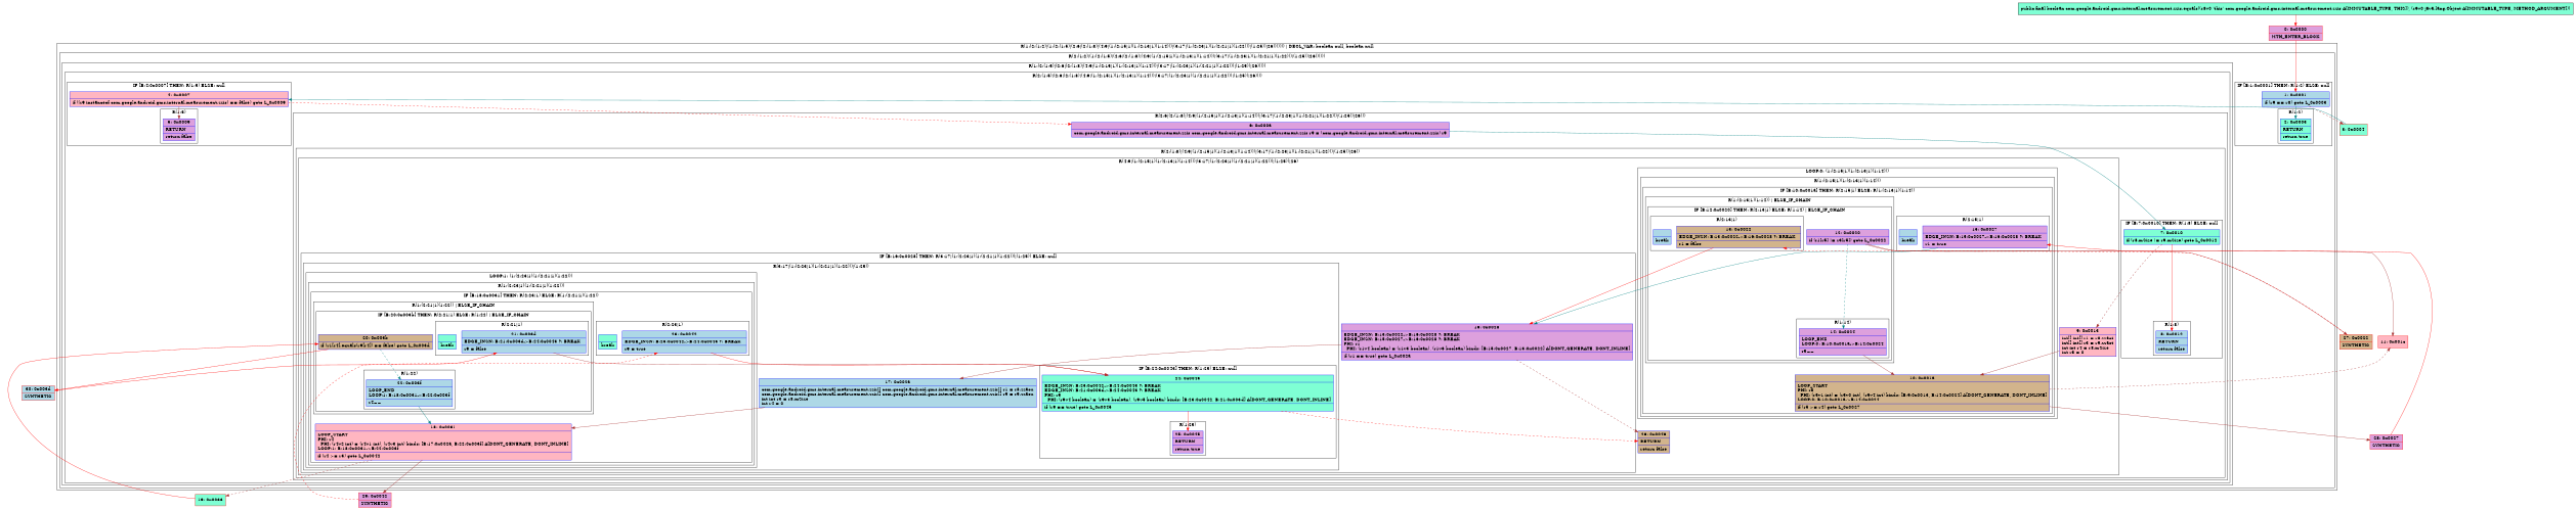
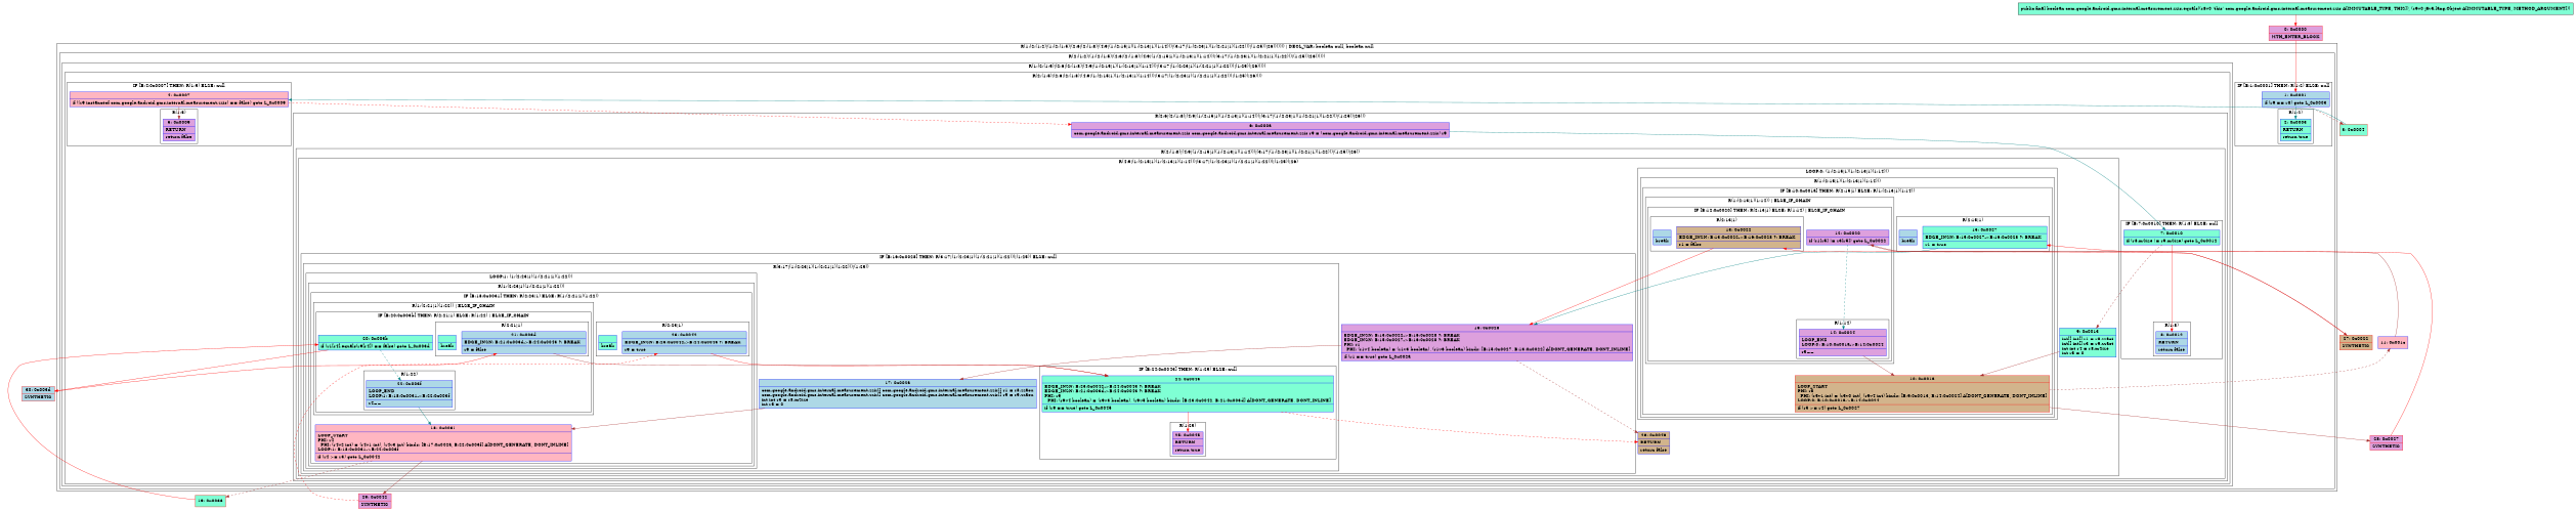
  digraph {
    node [color=blue fillcolor=aquamarine shape=record style=filled]
    edge [color=brown]
    n1 [label="{2\:\ 0x0003|RETURN\l|return true\l}"]
    n2 [fillcolor=lightblue label="{1\:\ 0x0001|if (r9 == r8) goto L_0x0003\l}"]
    n3 [fillcolor=plum label="{5\:\ 0x0009|RETURN\l|return false\l}"]
    n4 [fillcolor=lightpink label="{4\:\ 0x0007|if ((r9 instanceof com.google.android.gms.internal.measurement.zzis) == false) goto L_0x0009\l}"]
    n5 [fillcolor=lightblue label="{8\:\ 0x0012|RETURN\l|return false\l}"]
    n6 [label="{7\:\ 0x0010|if (r8.mSize != r9.mSize) goto L_0x0012\l}"]
-   n7 [fillcolor=plum label="{15\:\ 0x0027|EDGE_INSN: B:15:0x0027\-\>B:16:0x0028 ?: BREAK  \l|r1 = true\l}"]
+   n7 [label="{15\:\ 0x0027|EDGE_INSN: B:15:0x0027\-\>B:16:0x0028 ?: BREAK  \l|r1 = true\l}"]
    n8 [fillcolor=lightblue label="{|break\l}"]
    n9 [fillcolor=tan label="{13\:\ 0x0022|EDGE_INSN: B:13:0x0022\-\>B:16:0x0028 ?: BREAK  \l|r1 = false\l}"]
    n10 [fillcolor=lightblue label="{|break\l}"]
    n11 [fillcolor=plum label="{14\:\ 0x0024|LOOP_END\lLOOP:0: B:10:0x001a\-\>B:14:0x0024\l|r5++\l}"]
    n12 [fillcolor=plum label="{12\:\ 0x0020|if (r1[r5] != r3[r5]) goto L_0x0022\l}"]
-   n13 [fillcolor=tan label="{10\:\ 0x001a|LOOP_START\lPHI: r5 \l  PHI: (r5v1 int) = (r5v0 int), (r5v4 int) binds: [B:9:0x0013, B:14:0x0024] A[DONT_GENERATE, DONT_INLINE]\lLOOP:0: B:10:0x001a\-\>B:14:0x0024\l|if (r5 \>= r4) goto L_0x0027\l}"]
+   n13 [color=red fillcolor=tan label="{10\:\ 0x001a|LOOP_START\lPHI: r5 \l  PHI: (r5v1 int) = (r5v0 int), (r5v4 int) binds: [B:9:0x0013, B:14:0x0024] A[DONT_GENERATE, DONT_INLINE]\lLOOP:0: B:10:0x001a\-\>B:14:0x0024\l|if (r5 \>= r4) goto L_0x0027\l}"]
    n14 [fillcolor=lightblue label="{23\:\ 0x0042|EDGE_INSN: B:23:0x0042\-\>B:24:0x0043 ?: BREAK  \l|r9 = true\l}"]
    n15 [label="{|break\l}"]
    n16 [fillcolor=lightblue label="{21\:\ 0x003d|EDGE_INSN: B:21:0x003d\-\>B:24:0x0043 ?: BREAK  \l|r9 = false\l}"]
    n17 [label="{|break\l}"]
    n18 [fillcolor=lightblue label="{22\:\ 0x003f|LOOP_END\lLOOP:1: B:18:0x0031\-\>B:22:0x003f\l|r4++\l}"]
-   n19 [fillcolor=tan label="{20\:\ 0x003b|if (r1[r4].equals(r9[r4]) == false) goto L_0x003d\l}"]
+   n19 [label="{20\:\ 0x003b|if (r1[r4].equals(r9[r4]) == false) goto L_0x003d\l}"]
    n20 [fillcolor=lightpink label="{18\:\ 0x0031|LOOP_START\lPHI: r4 \l  PHI: (r4v2 int) = (r4v1 int), (r4v3 int) binds: [B:17:0x002a, B:22:0x003f] A[DONT_GENERATE, DONT_INLINE]\lLOOP:1: B:18:0x0031\-\>B:22:0x003f\l|if (r4 \>= r3) goto L_0x0042\l}"]
    n21 [fillcolor=plum label="{25\:\ 0x0045|RETURN\l|return true\l}"]
    n22 [label="{24\:\ 0x0043|EDGE_INSN: B:23:0x0042\-\>B:24:0x0043 ?: BREAK  \lEDGE_INSN: B:21:0x003d\-\>B:24:0x0043 ?: BREAK  \lPHI: r9 \l  PHI: (r9v4 boolean) = (r9v3 boolean), (r9v5 boolean) binds: [B:23:0x0042, B:21:0x003d] A[DONT_GENERATE, DONT_INLINE]\l|if (r9 == true) goto L_0x0045\l}"]
-   n23 [fillcolor=lightblue label="{17\:\ 0x002a|com.google.android.gms.internal.measurement.zzir[] com.google.android.gms.internal.measurement.zzir[] r1 = r8.zzaou\lcom.google.android.gms.internal.measurement.zzir[] com.google.android.gms.internal.measurement.zzir[] r9 = r9.zzaou\lint int r3 = r8.mSize\lint r4 = 0\l}"]
+   n23 [fillcolor=lightblue label="{17\:\ 0x002a|com.google.android.gms.internal.measurement.zzir[] com.google.android.gms.internal.measurement.zzir[] r1 = r8.zzaou\lcom.google.android.gms.internal.measurement.zzir[] com.google.android.gms.internal.measurement.zzir[] r9 = r9.zzaou\lint int r3 = r8.mSize\lint r5 = 0\l}"]
    n24 [fillcolor=plum label="{16\:\ 0x0028|EDGE_INSN: B:13:0x0022\-\>B:16:0x0028 ?: BREAK  \lEDGE_INSN: B:15:0x0027\-\>B:16:0x0028 ?: BREAK  \lPHI: r1 \l  PHI: (r1v4 boolean) = (r1v3 boolean), (r1v6 boolean) binds: [B:15:0x0027, B:13:0x0022] A[DONT_GENERATE, DONT_INLINE]\l|if (r1 == true) goto L_0x002a\l}"]
-   n25 [fillcolor=lightpink label="{9\:\ 0x0013|int[] int[] r1 = r8.zzaot\lint[] int[] r3 = r9.zzaot\lint int r4 = r8.mSize\lint r5 = 0\l}"]
+   n25 [label="{9\:\ 0x0013|int[] int[] r1 = r8.zzaot\lint[] int[] r3 = r9.zzaot\lint int r4 = r8.mSize\lint r5 = 0\l}"]
    n26 [fillcolor=tan label="{26\:\ 0x0046|RETURN\l|return false\l}"]
    n27 [fillcolor=plum label="{6\:\ 0x000a|com.google.android.gms.internal.measurement.zzis com.google.android.gms.internal.measurement.zzis r9 = (com.google.android.gms.internal.measurement.zzis) r9\l}"]
    n28 [color=red label="{3\:\ 0x0004}"]
    n29 [color=red fillcolor=tan label="{27\:\ 0x0022|SYNTHETIC\l}"]
-   n30 [color=red fillcolor=lightpink label="{11\:\ 0x001c}"]
+   n30 [fillcolor=lightpink label="{11\:\ 0x001c}"]
    n31 [color=red fillcolor=plum label="{28\:\ 0x0027|SYNTHETIC\l}"]
    n32 [color=red fillcolor=lightblue label="{30\:\ 0x003d|SYNTHETIC\l}"]
    n33 [color=red label="{19\:\ 0x0033}"]
    n34 [color=red fillcolor=plum label="{29\:\ 0x0042|SYNTHETIC\l}"]
    n35 [color=red fillcolor=plum label="{0\:\ 0x0000|MTH_ENTER_BLOCK\l}"]
    n36 [label="{public final boolean com.google.android.gms.internal.measurement.zzis.equals((r8v0 'this' com.google.android.gms.internal.measurement.zzis A[IMMUTABLE_TYPE, THIS]), (r9v0 java.lang.Object A[IMMUTABLE_TYPE, METHOD_ARGUMENT])) }" color=""]
    subgraph cluster_1 {
      label="R(1:(2:(1:2)|(1:(2:(1:5)|(2:6|(2:(1:8)|(4:9|(1:(2:15|1)(1:(2:13|1)(1:14)))|(3:17|(1:(2:23|1)(1:(2:21|1)(1:22)))|(1:25))|26))))))) | DECL_VAR: boolean null, boolean null\l"
      subgraph cluster_2 {
        label="R(2:(1:2)|(1:(2:(1:5)|(2:6|(2:(1:8)|(4:9|(1:(2:15|1)(1:(2:13|1)(1:14)))|(3:17|(1:(2:23|1)(1:(2:21|1)(1:22)))|(1:25))|26))))))"
        subgraph cluster_3 {
          label="IF [B:1:0x0001] THEN: R(1:2) ELSE: null"
          n2
          subgraph cluster_4 {
            label="R(1:2)"
            n1
          }
        }
        subgraph cluster_5 {
          label="R(1:(2:(1:5)|(2:6|(2:(1:8)|(4:9|(1:(2:15|1)(1:(2:13|1)(1:14)))|(3:17|(1:(2:23|1)(1:(2:21|1)(1:22)))|(1:25))|26)))))"
          subgraph cluster_6 {
            label="R(2:(1:5)|(2:6|(2:(1:8)|(4:9|(1:(2:15|1)(1:(2:13|1)(1:14)))|(3:17|(1:(2:23|1)(1:(2:21|1)(1:22)))|(1:25))|26))))"
            subgraph cluster_7 {
              label="IF [B:4:0x0007] THEN: R(1:5) ELSE: null"
              n4
              subgraph cluster_8 {
                label="R(1:5)"
                n3
              }
            }
            subgraph cluster_9 {
              label="R(2:6|(2:(1:8)|(4:9|(1:(2:15|1)(1:(2:13|1)(1:14)))|(3:17|(1:(2:23|1)(1:(2:21|1)(1:22)))|(1:25))|26)))"
              n27
              subgraph cluster_10 {
                label="R(2:(1:8)|(4:9|(1:(2:15|1)(1:(2:13|1)(1:14)))|(3:17|(1:(2:23|1)(1:(2:21|1)(1:22)))|(1:25))|26))"
                subgraph cluster_11 {
                  label="IF [B:7:0x0010] THEN: R(1:8) ELSE: null"
                  n6
                  subgraph cluster_12 {
                    label="R(1:8)"
                    n5
                  }
                }
                subgraph cluster_13 {
                  label="R(4:9|(1:(2:15|1)(1:(2:13|1)(1:14)))|(3:17|(1:(2:23|1)(1:(2:21|1)(1:22)))|(1:25))|26)"
                  n25
                  n26
                  subgraph cluster_14 {
                    label="LOOP:0: (1:(2:15|1)(1:(2:13|1)(1:14)))"
                    subgraph cluster_15 {
                      label="R(1:(2:15|1)(1:(2:13|1)(1:14)))"
                      subgraph cluster_16 {
                        label="IF [B:10:0x001a] THEN: R(2:15|1) ELSE: R(1:(2:13|1)(1:14))"
                        n13
                        subgraph cluster_17 {
                          label="R(2:15|1)"
                          n7
                          n8
                        }
                        subgraph cluster_18 {
                          label="R(1:(2:13|1)(1:14)) | ELSE_IF_CHAIN\l"
                          subgraph cluster_19 {
                            label="IF [B:12:0x0020] THEN: R(2:13|1) ELSE: R(1:14) | ELSE_IF_CHAIN\l"
                            n12
                            subgraph cluster_20 {
                              label="R(2:13|1)"
                              n9
                              n10
                            }
                            subgraph cluster_21 {
                              label="R(1:14)"
                              n11
                            }
                          }
                        }
                      }
                    }
                  }
                  subgraph cluster_22 {
                    label="IF [B:16:0x0028] THEN: R(3:17|(1:(2:23|1)(1:(2:21|1)(1:22)))|(1:25)) ELSE: null"
                    n24
                    subgraph cluster_23 {
                      label="R(3:17|(1:(2:23|1)(1:(2:21|1)(1:22)))|(1:25))"
                      n23
                      subgraph cluster_24 {
                        label="LOOP:1: (1:(2:23|1)(1:(2:21|1)(1:22)))"
                        subgraph cluster_25 {
                          label="R(1:(2:23|1)(1:(2:21|1)(1:22)))"
                          subgraph cluster_26 {
                            label="IF [B:18:0x0031] THEN: R(2:23|1) ELSE: R(1:(2:21|1)(1:22))"
                            n20
                            subgraph cluster_27 {
                              label="R(2:23|1)"
                              n14
                              n15
                            }
                            subgraph cluster_28 {
                              label="R(1:(2:21|1)(1:22)) | ELSE_IF_CHAIN\l"
                              subgraph cluster_29 {
                                label="IF [B:20:0x003b] THEN: R(2:21|1) ELSE: R(1:22) | ELSE_IF_CHAIN\l"
                                n19
                                subgraph cluster_30 {
                                  label="R(2:21|1)"
                                  n16
                                  n17
                                }
                                subgraph cluster_31 {
                                  label="R(1:22)"
                                  n18
                                }
                              }
                            }
                          }
                        }
                      }
                      subgraph cluster_32 {
                        label="IF [B:24:0x0043] THEN: R(1:25) ELSE: null"
                        n22
                        subgraph cluster_33 {
                          label="R(1:25)"
                          n21
                        }
                      }
                    }
                  }
                }
              }
            }
          }
        }
      }
    }
    n2 -> n1 [color=teal]
    n2 -> n28 [style=dashed]
    n4 -> n3
    n4 -> n27 [color=red style=dashed]
    n6 -> n5 [color=red]
    n6 -> n25 [style=dashed]
    n7 -> n24 [color=teal]
    n9 -> n24 [color=red]
    n11 -> n13
    n12 -> n11 [color=teal style=dashed]
    n12 -> n29
    n13 -> n30 [style=dashed]
    n13 -> n31
    n14 -> n22 [color=red]
    n16 -> n22
    n18 -> n20 [color=teal]
    n19 -> n18 [color=teal style=dashed]
    n19 -> n32 [color=red]
    n20 -> n33 [style=dashed]
    n20 -> n34
    n22 -> n21 [color=red]
    n22 -> n26 [color=red style=dashed]
    n23 -> n20
    n24 -> n23
    n24 -> n26 [style=dashed]
    n25 -> n13
    n27 -> n6 [color=teal]
    n28 -> n4 [color=teal]
-   n29 -> n9 [color=red style=dashed]
-   n12 -> n30
+   n29 -> n9 [color=red]
+   n30 -> n12
    n31 -> n7 [color=red]
    n32 -> n16 [color=red]
    n33 -> n19 [color=red]
    n34 -> n14 [color=red style=dashed]
    n35 -> n2 [color=red]
    n36 -> n35 [color=red]
  }
